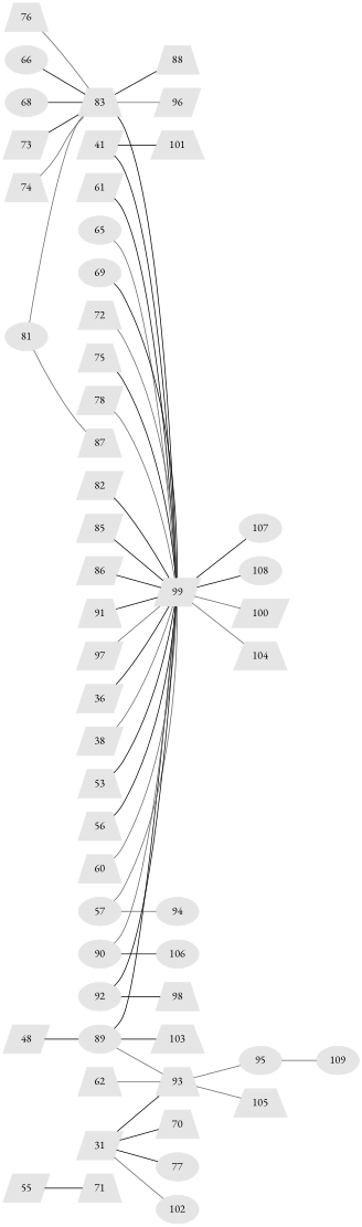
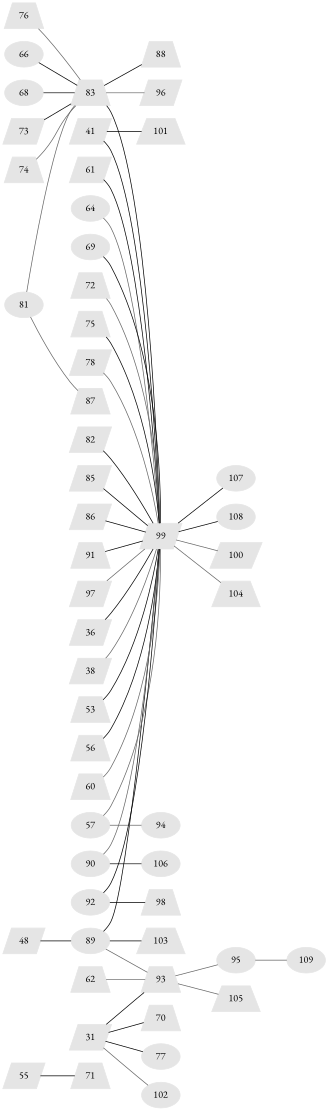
  graph {
    fontname="EB Garamond"
    rankdir=LR
    node [color=gray90 fontname="EB Garamond" shape=trapezium style=filled]
    edge [color=black fontname="EB Garamond"]
    55 [shape=parallelogram]
    71
    83 [super="+3+58+45"]
    99 [shape=parallelogram super="+6+32+50+52+18+40+35+43+79+67+64+63"]
    88
    96 [shape=parallelogram]
    31 [shape=parallelogram]
    70
    77 [shape=ellipse]
    93 [super="+84"]
    102 [shape=ellipse]
    95 [shape=ellipse]
    105
    100 [shape=parallelogram]
    104
    107 [shape=ellipse]
    108 [shape=ellipse]
    36 [shape=parallelogram]
    38 [shape=parallelogram]
    41 [shape=parallelogram]
    101
    48 [shape=parallelogram super="+23"]
    89 [shape=ellipse super="+19+20+22"]
    103
    53
    56
    57 [shape=ellipse]
    94 [shape=ellipse]
    60
    61 [shape=parallelogram]
    62
-   65 [shape=ellipse]
+   65 [shape=ellipse label=64]
    66 [shape=ellipse]
    68 [shape=ellipse]
    69 [shape=ellipse]
    72
    73 [shape=parallelogram]
    74
    75
    76
    78 [shape=parallelogram]
    81 [shape=ellipse]
    87
    82 [shape=parallelogram]
    85 [shape=parallelogram]
    86 [shape=parallelogram]
    90 [shape=ellipse]
    106 [shape=ellipse]
    91
    92 [shape=ellipse]
    98
    109 [shape=ellipse]
    97 [shape=parallelogram]
    55 -- 71
    83 -- 99
    83 -- 88
    83 -- 96 [color=gray40]
    99 -- 100 [color=gray40]
    99 -- 104 [color=gray40]
    99 -- 107
    99 -- 108
    31 -- 70
    31 -- 77
    31 -- 93
    31 -- 102 [color=gray40]
    93 -- 95 [color=gray40]
    93 -- 105 [color=gray40]
    95 -- 109 [color=gray40]
    36 -- 99
    38 -- 99 [color=gray40]
    41 -- 99
    41 -- 101
    48 -- 89
    89 -- 99
    89 -- 93 [color=gray40]
    89 -- 103
    53 -- 99
    56 -- 99
    57 -- 99 [color=gray40]
    57 -- 94 [color=gray40]
    60 -- 99 [color=gray40]
    61 -- 99
    62 -- 93 [color=gray40]
    65 -- 99 [color=gray40]
    66 -- 83
    68 -- 83
    69 -- 99
    72 -- 99 [color=gray40]
    73 -- 83
    74 -- 83 [color=gray40]
    75 -- 99
    76 -- 83 [color=gray40]
    78 -- 99 [color=gray40]
    81 -- 83 [color=gray40]
    81 -- 87 [color=gray40]
    82 -- 99
    85 -- 99
    86 -- 99
    90 -- 99 [color=gray40]
    90 -- 106
    91 -- 99
    92 -- 99
    92 -- 98
    97 -- 99 [color=gray40]
  }
